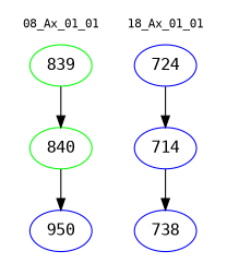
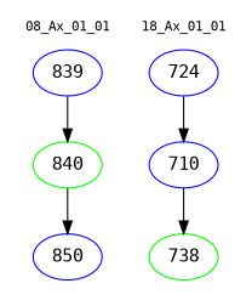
  digraph {
    fontname="DejaVu Sans Mono"
    node [color=blue fontname="DejaVu Sans Mono"]
    edge [color=black fontname="DejaVu Sans Mono"]
-   n1 [color=green label=839]
+   n1 [label=839]
    n2 [color=green label=840]
-   n3 [label=950]
-   n4 [label=714]
+   n3 [label=850]
+   n4 [label=710]
    n5 [label=724]
-   n6 [label=738]
+   n6 [color=green label=738]
    subgraph cluster_1 {
      color=white
      fontsize=10
      label="08_Ax_01_01"
      n1
      n2
      n3
    }
    subgraph cluster_2 {
      color=white
      fontsize=10
      label="18_Ax_01_01"
      n4
      n5
      n6
    }
    n1 -> n2
    n2 -> n3
    n4 -> n6
    n5 -> n4
  }
